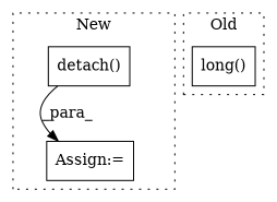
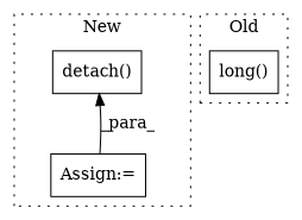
  digraph {
    node [a=75 shape=box]
    n1 [l=10 label="detach()" s=3384]
    n2 [a=68 l=3 label="Assign:=" s=3380]
    n3 [l=25 label="long()" s=1976]
    subgraph cluster_1 {
      label=New
      style=dotted
      n1
      n2
    }
    subgraph cluster_2 {
      label=Old
      style=dotted
      n3
    }
-   n1 -> n2 [label=_para_]
+   n2 -> n1 [label=_para_]
  }
